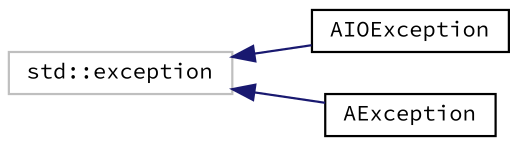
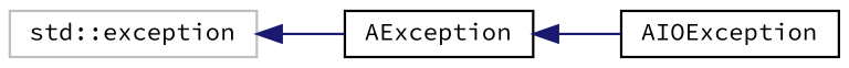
  digraph {
    fontname="Source Code Pro"
    rankdir=LR
    node [color=black fillcolor=white fontname="Source Code Pro" fontsize=10 shape=record style=filled]
    edge [color=midnightblue dir=back fontname="Source Code Pro" fontsize=10 labelfontname=Helvetica labelfontsize=10 style=solid]
    n1 [height=0.2 label=AIOException width=0.4]
    n2 [height=0.2 label=AException width=0.4]
    n3 [color=grey75 height=0.2 label="std::exception" width=0.4]
-   n3 -> n1
+   n2 -> n1
    n3 -> n2
  }
